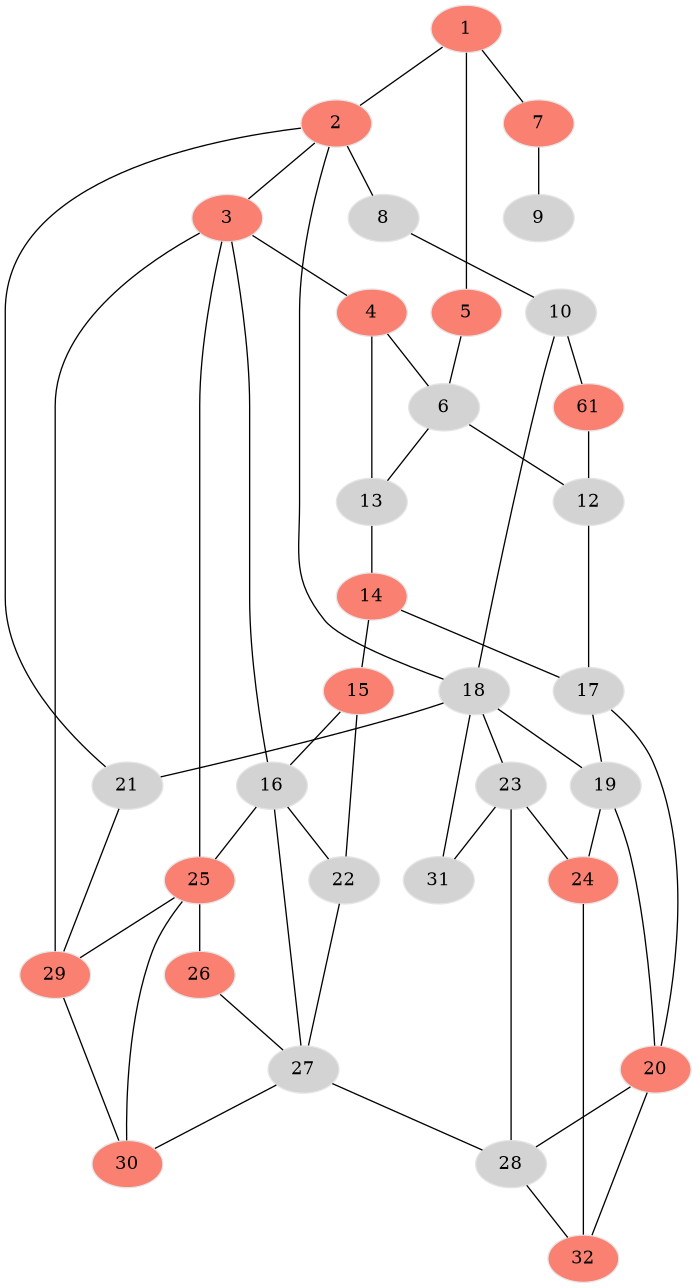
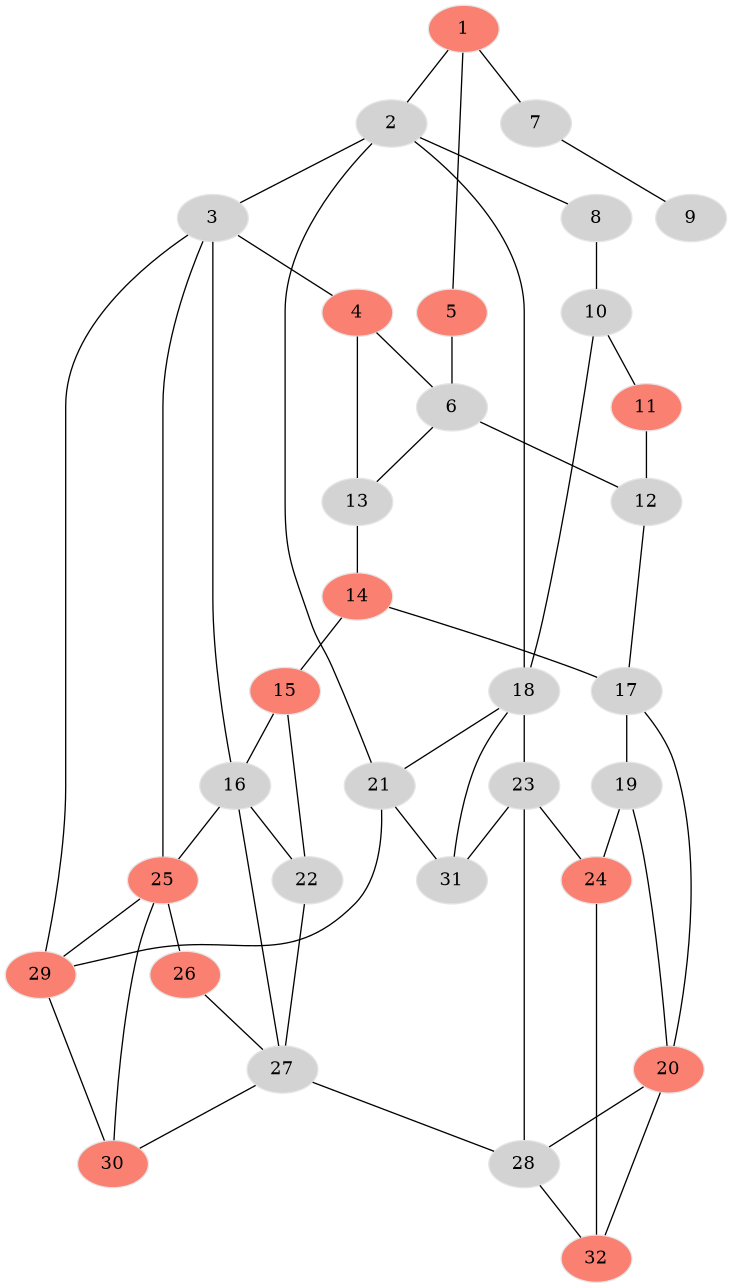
  graph {
    node [color=gray90 fillcolor=lightgrey style=filled]
    edge [weight=1.0]
    1 [fillcolor=salmon]
-   2 [fillcolor=salmon]
+   2
    5 [fillcolor=salmon]
-   7 [fillcolor=salmon]
-   3 [fillcolor=salmon]
+   7
+   3
    8
    18
    21
    6
    9
    4 [fillcolor=salmon]
    16
    25 [fillcolor=salmon]
    29 [fillcolor=salmon]
    10
    19
    23
    31
    13
    22
    27
    26 [fillcolor=salmon]
    30 [fillcolor=salmon]
    12
    14 [fillcolor=salmon]
    17
-   11 [fillcolor=salmon label=61]
+   11 [fillcolor=salmon]
    20 [fillcolor=salmon]
    15 [fillcolor=salmon]
    28
    24 [fillcolor=salmon]
    32 [fillcolor=salmon]
    1 -- 2
    1 -- 5 [weight=2.0]
    1 -- 7 [weight=2.0]
    2 -- 3
    2 -- 8 [weight=2.0]
    2 -- 18
    2 -- 21
    5 -- 6 [weight=2.0]
    7 -- 9
    3 -- 4 [weight=2.0]
    3 -- 16
    3 -- 25
    3 -- 29
    8 -- 10 [weight=2.0]
    18 -- 21
-   18 -- 19
    18 -- 23
    18 -- 31
    21 -- 29
+   21 -- 31
    6 -- 13
    6 -- 12 [weight=2.0]
    4 -- 6
    4 -- 13 [weight=2.0]
    16 -- 25
    16 -- 22
    16 -- 27
    25 -- 29
    25 -- 26 [weight=2.0]
    25 -- 30
    29 -- 30
    10 -- 18
    10 -- 11 [weight=2.0]
    19 -- 20
    19 -- 24
    23 -- 31
    23 -- 28
    23 -- 24 [weight=2.0]
    13 -- 14 [weight=2.0]
    22 -- 27
    27 -- 30
    27 -- 28 [weight=2.0]
    26 -- 27
    12 -- 17
    14 -- 17 [weight=2.0]
    14 -- 15 [weight=2.0]
    17 -- 19
    17 -- 20
    11 -- 12
    20 -- 28
    20 -- 32
    15 -- 16
    15 -- 22
    28 -- 32
    24 -- 32
  }
